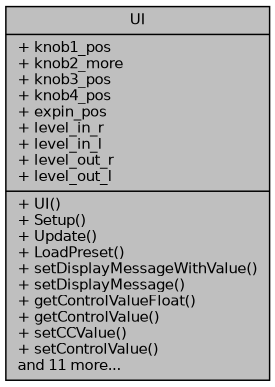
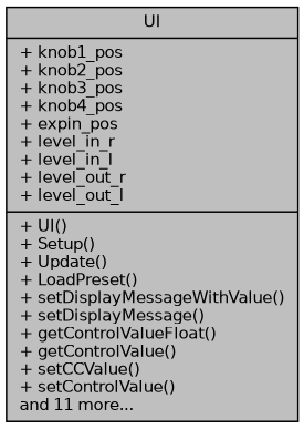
  digraph {
-   n1 [color=black fillcolor=grey75 fontcolor=black fontname=Helvetica fontsize=10 height=0.2 label="{UI\n|+ knob1_pos\l+ knob2_more\l+ knob3_pos\l+ knob4_pos\l+ expin_pos\l+ level_in_r\l+ level_in_l\l+ level_out_r\l+ level_out_l\l|+ UI()\l+ Setup()\l+ Update()\l+ LoadPreset()\l+ setDisplayMessageWithValue()\l+ setDisplayMessage()\l+ getControlValueFloat()\l+ getControlValue()\l+ setCCValue()\l+ setControlValue()\land 11 more...\l}" shape=record style=filled width=0.4]
+   n1 [color=black fillcolor=grey75 fontcolor=black fontname=Helvetica fontsize=10 height=0.2 label="{UI\n|+ knob1_pos\l+ knob2_pos\l+ knob3_pos\l+ knob4_pos\l+ expin_pos\l+ level_in_r\l+ level_in_l\l+ level_out_r\l+ level_out_l\l|+ UI()\l+ Setup()\l+ Update()\l+ LoadPreset()\l+ setDisplayMessageWithValue()\l+ setDisplayMessage()\l+ getControlValueFloat()\l+ getControlValue()\l+ setCCValue()\l+ setControlValue()\land 11 more...\l}" shape=record style=filled width=0.4]
  }
